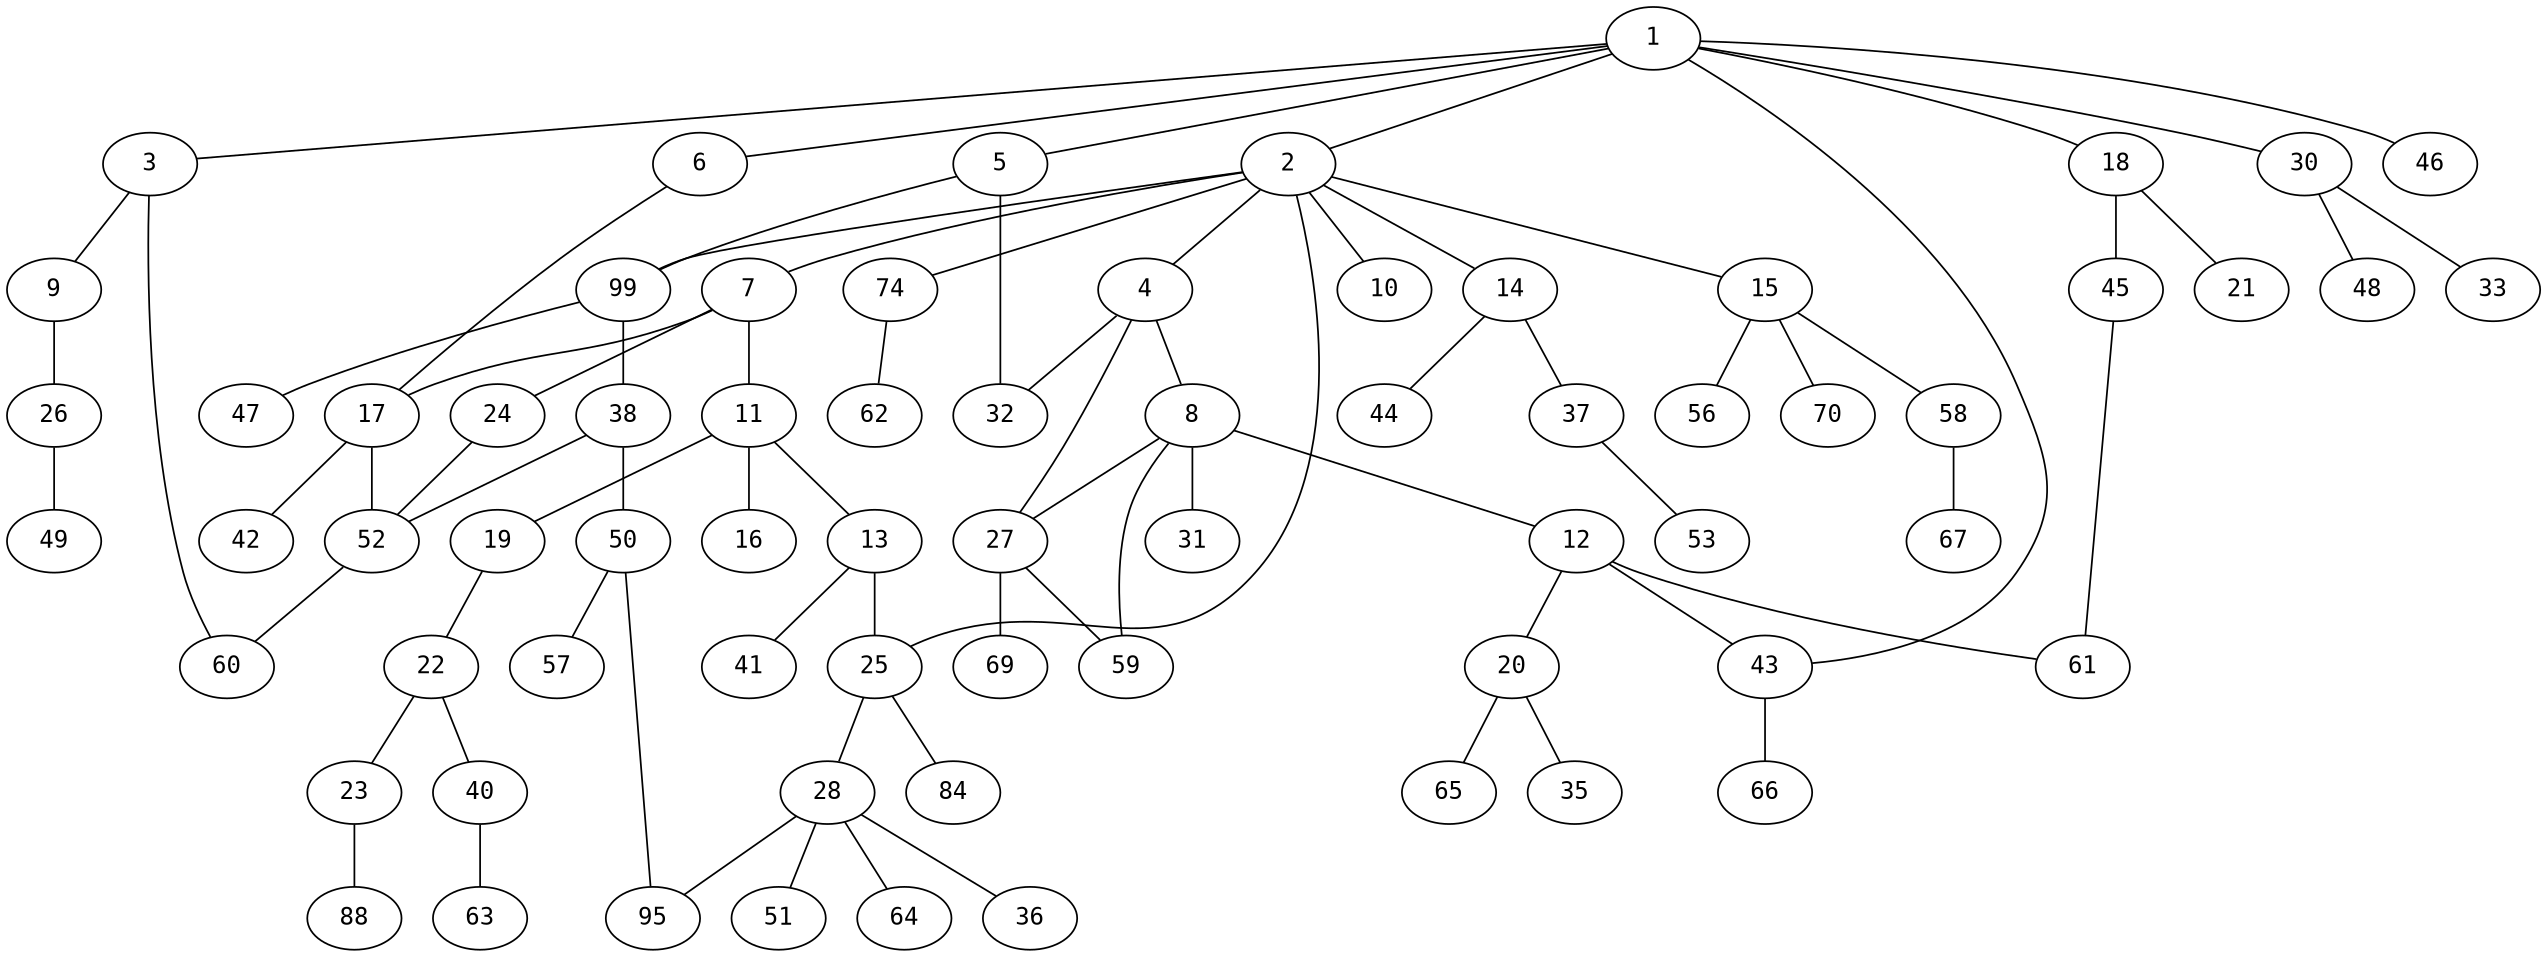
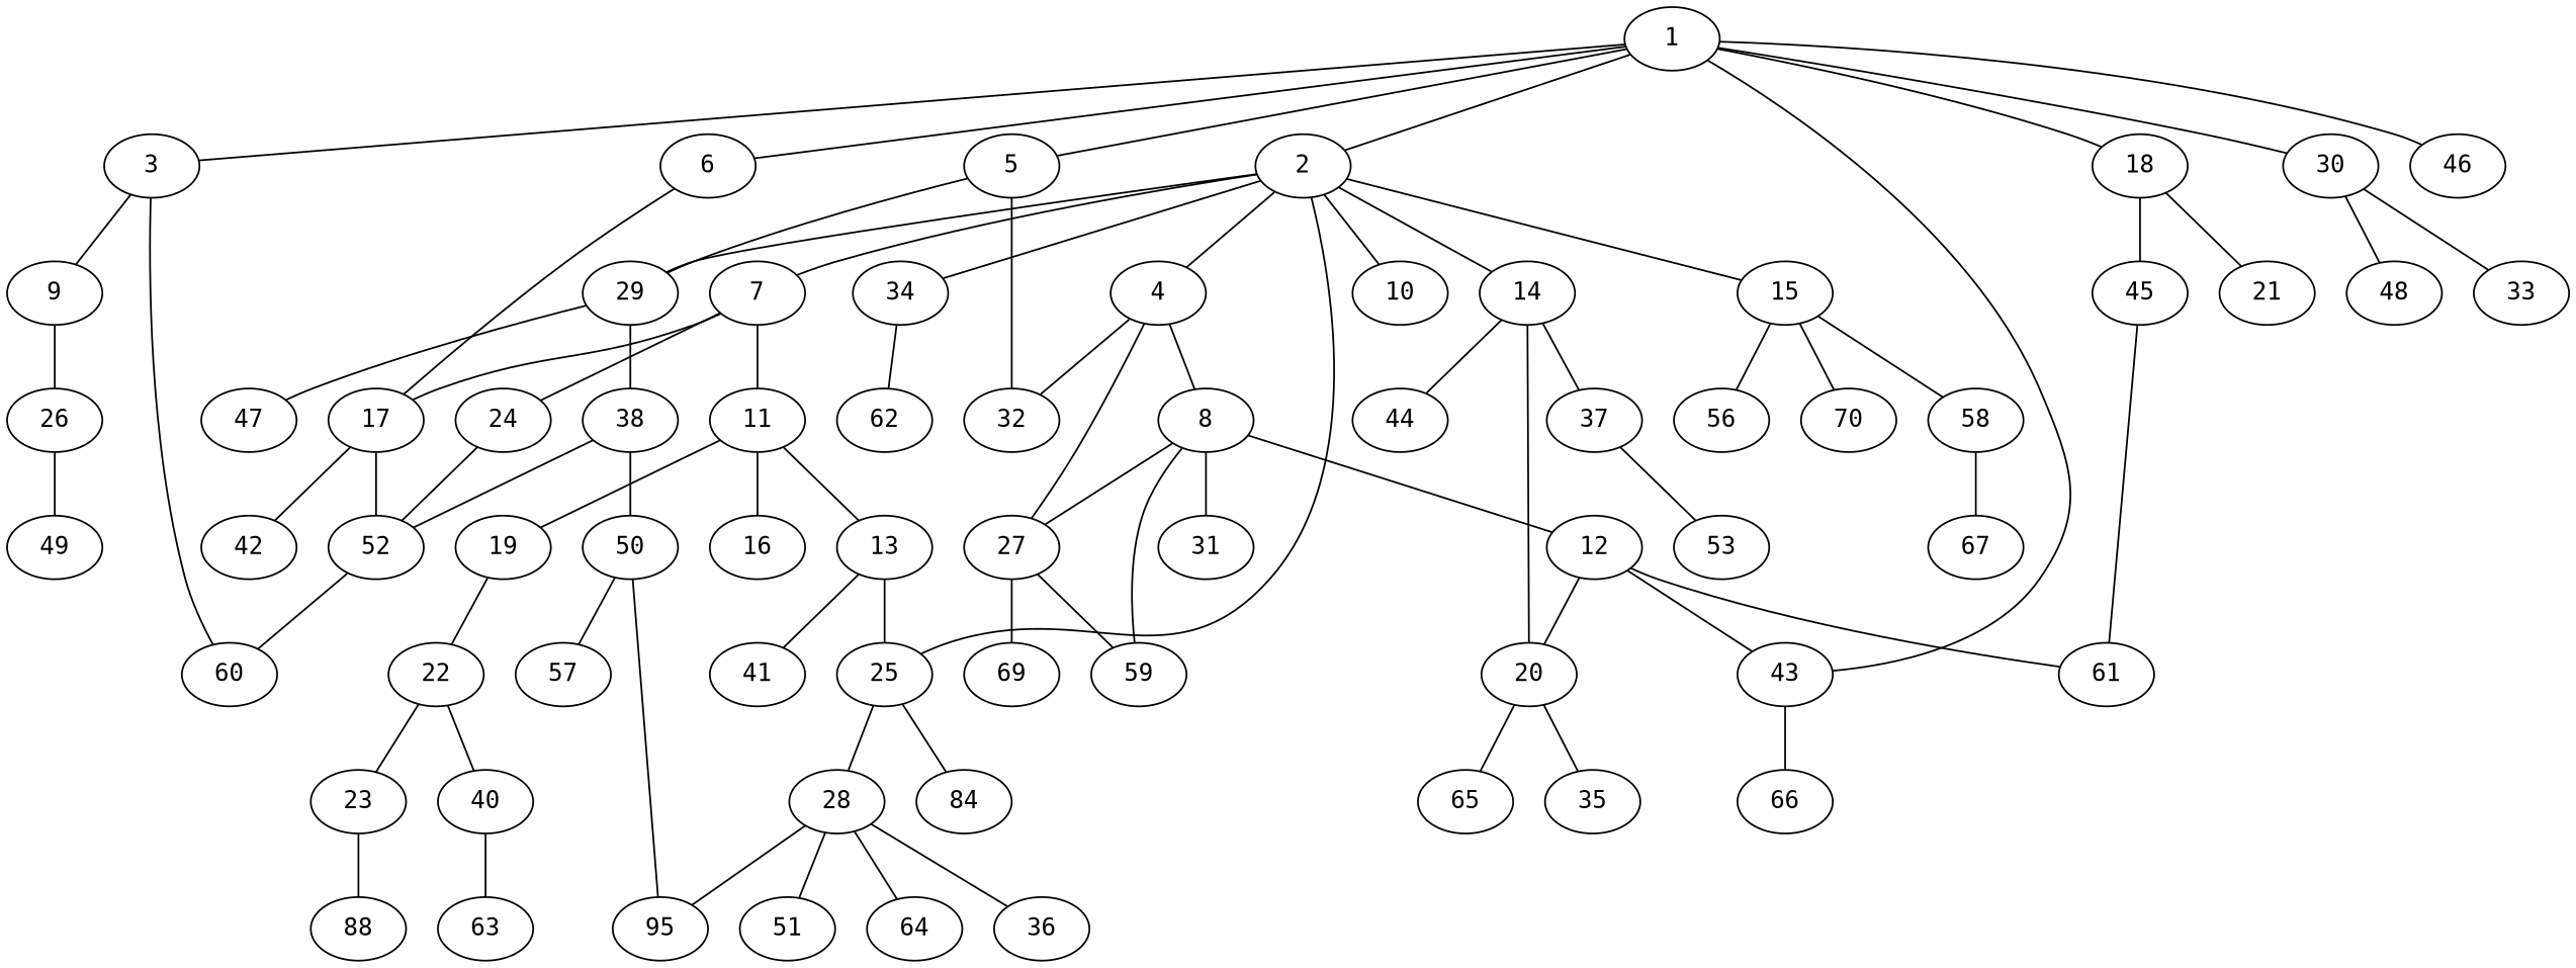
  graph {
    fontname="DejaVu Sans Mono"
    node [fontname="DejaVu Sans Mono"]
    edge [fontname="DejaVu Sans Mono"]
    1
    2
    3
    5
    6
    18
    30
    43
    46
    4
    7
    10
    14
    15
    25
-   29 [label=99]
-   34 [label=74]
+   29
+   34
    9
    60
    32
    17
    21
    45
    33
    48
    66
    8
    27
    11
    24
    20
    37
    44
    56
    58
    70
    28
    n38 [label=84]
    47
    38
    62
    26
    42
    52
    61
    12
    31
    59
    69
    19
    13
    16
    35
    65
    53
    67
    36
    51
    n59 [label=95]
    64
    50
    49
    22
    41
    23
    40
    n67 [label=88]
    63
    57
    1 -- 2
    1 -- 3
    1 -- 5
    1 -- 6
    1 -- 18
    1 -- 30
    1 -- 43
    1 -- 46
    2 -- 4
    2 -- 7
    2 -- 10
    2 -- 14
    2 -- 15
    2 -- 25
    2 -- 29
    2 -- 34
    3 -- 9
    3 -- 60
    5 -- 29
    5 -- 32
    6 -- 17
    18 -- 21
    18 -- 45
    30 -- 33
    30 -- 48
    43 -- 66
    4 -- 32
    4 -- 8
    4 -- 27
    7 -- 17
    7 -- 11
    7 -- 24
+   14 -- 20
    14 -- 37
    14 -- 44
    15 -- 56
    15 -- 58
    15 -- 70
    25 -- 28
    25 -- n38
    29 -- 47
    29 -- 38
    34 -- 62
    9 -- 26
    17 -- 42
    17 -- 52
    45 -- 61
    8 -- 27
    8 -- 12
    8 -- 31
    8 -- 59
    27 -- 59
    27 -- 69
    11 -- 19
    11 -- 13
    11 -- 16
    24 -- 52
    20 -- 35
    20 -- 65
    37 -- 53
    58 -- 67
    28 -- 36
    28 -- 51
    28 -- n59
    28 -- 64
    38 -- 52
    38 -- 50
    26 -- 49
    52 -- 60
    12 -- 43
    12 -- 20
    12 -- 61
    19 -- 22
    13 -- 25
    13 -- 41
    50 -- n59
    50 -- 57
    22 -- 23
    22 -- 40
    23 -- n67
    40 -- 63
  }
